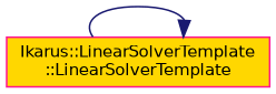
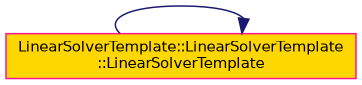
  digraph {
    rankdir=RL
-   n1 [color=deeppink fillcolor=gold fontcolor=black fontname=Helvetica fontsize=10 height=0.2 label="Ikarus::LinearSolverTemplate\l::LinearSolverTemplate" shape=record style=filled width=0.4]
+   n1 [color=deeppink fillcolor=gold fontcolor=black fontname=Helvetica fontsize=10 height=0.2 label="LinearSolverTemplate::LinearSolverTemplate\l::LinearSolverTemplate" shape=record style=filled width=0.4]
    n1 -> n1 [color=midnightblue dir=back fontname=Helvetica fontsize=10 labelfontname=Helvetica labelfontsize=10 style=solid]
  }
